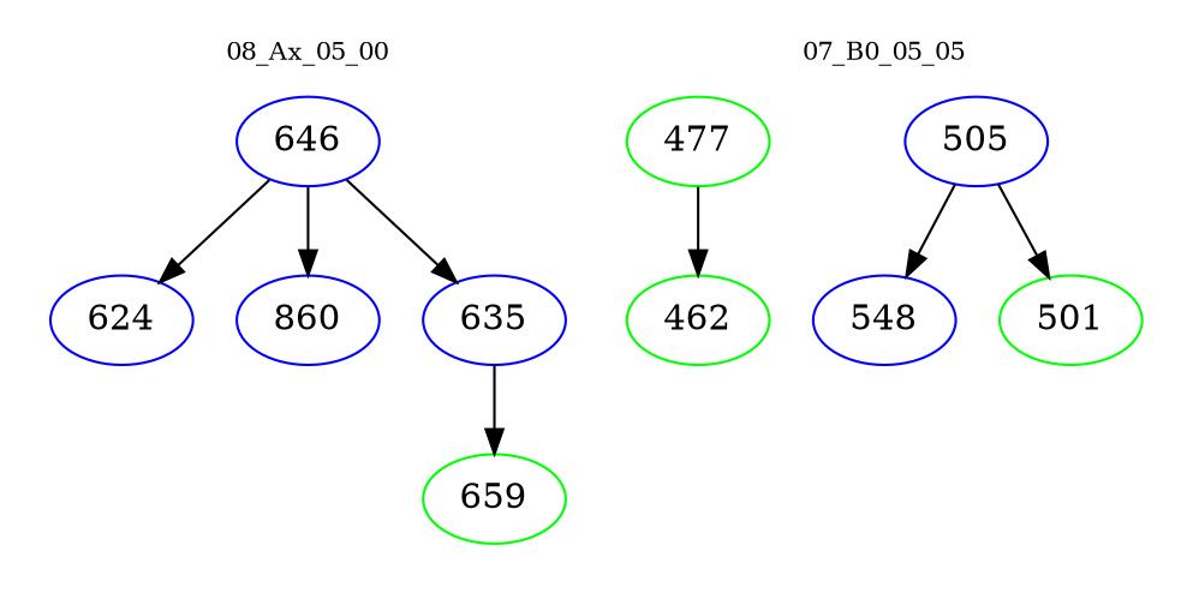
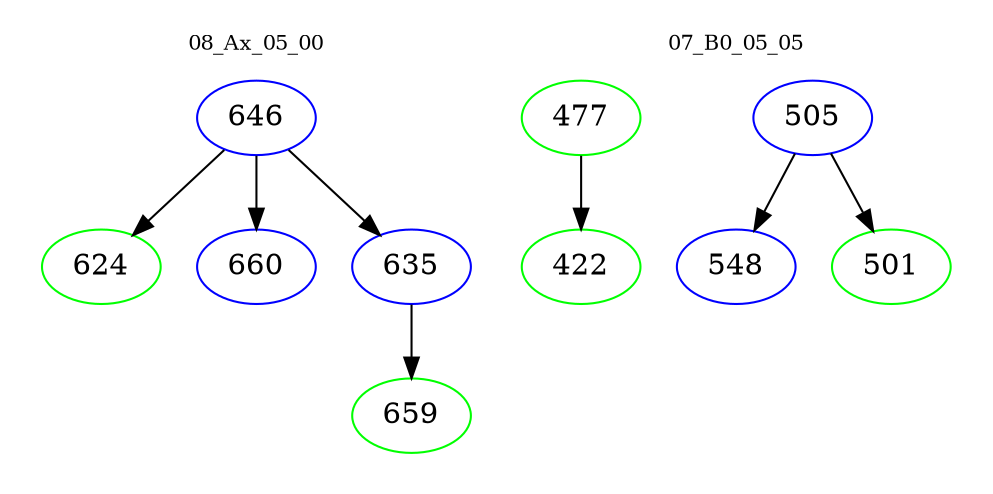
  digraph {
    node [color=blue]
    edge [color=black]
    n1 [label=646]
-   n2 [label=624]
-   n3 [label=860]
+   n2 [color=green label=624]
+   n3 [label=660]
    n4 [label=635]
    n5 [color=green label=659]
    n6 [label=505]
    n7 [color=green label=477]
    n8 [label=548]
    n9 [color=green label=501]
-   n10 [color=green label=462]
+   n10 [color=green label=422]
    subgraph cluster_1 {
      color=white
      fontsize=10
      label="08_Ax_05_00"
      n1
      n2
      n3
      n4
      n5
    }
    subgraph cluster_2 {
      color=white
      fontsize=10
      label="07_B0_05_05"
      n6
      n7
      n8
      n9
      n10
    }
    n1 -> n2
    n1 -> n3
    n1 -> n4
    n4 -> n5
    n6 -> n8
    n6 -> n9
    n7 -> n10
  }
